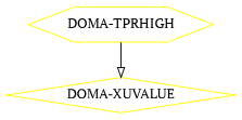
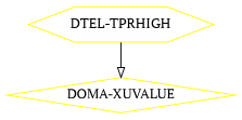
  digraph {
    fontname="PT Serif"
    node [color=yellow fontname="PT Serif"]
-   "DTEL-TPRHIGH" [shape=hexagon label="DOMA-TPRHIGH"]
+   "DTEL-TPRHIGH" [shape=hexagon]
    "DOMA-XUVALUE" [shape=diamond]
    "DTEL-TPRHIGH" -> "DOMA-XUVALUE" [style=solid arrowhead=onormal fontname="PT Serif"]
  }
